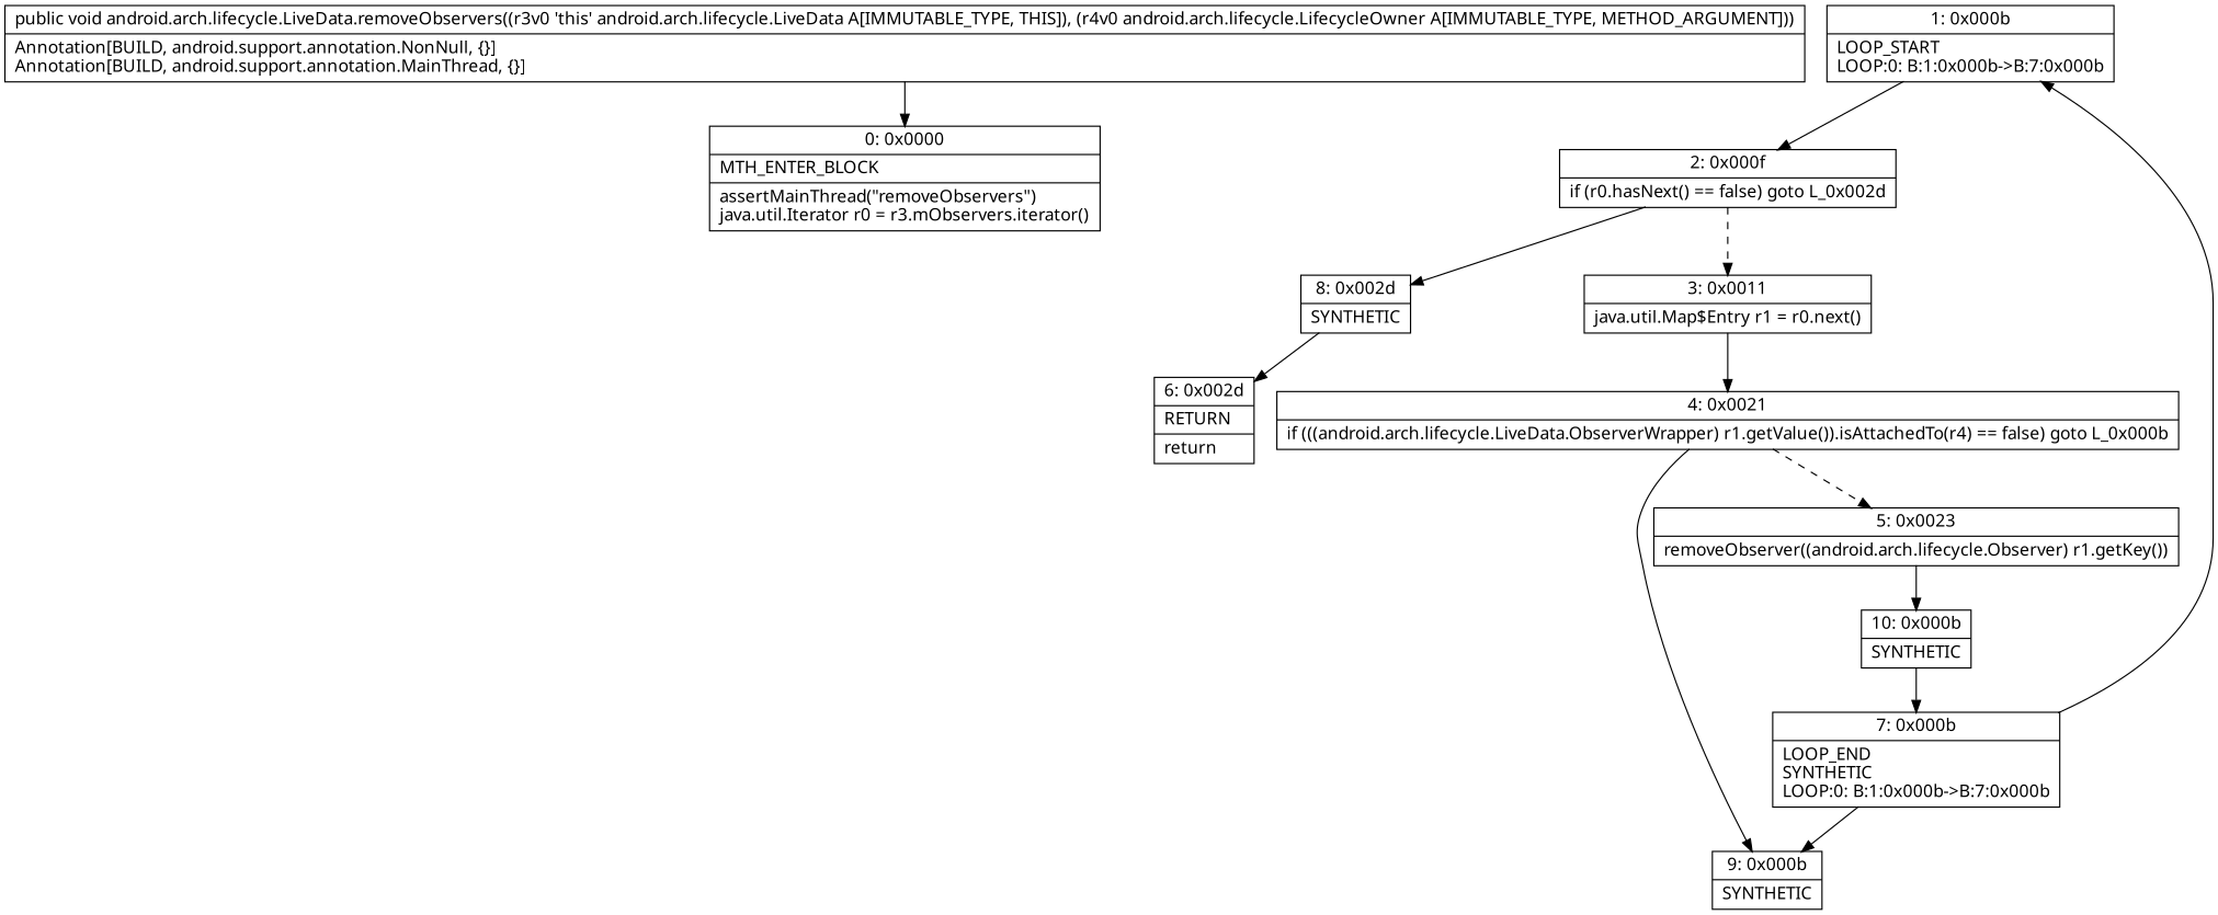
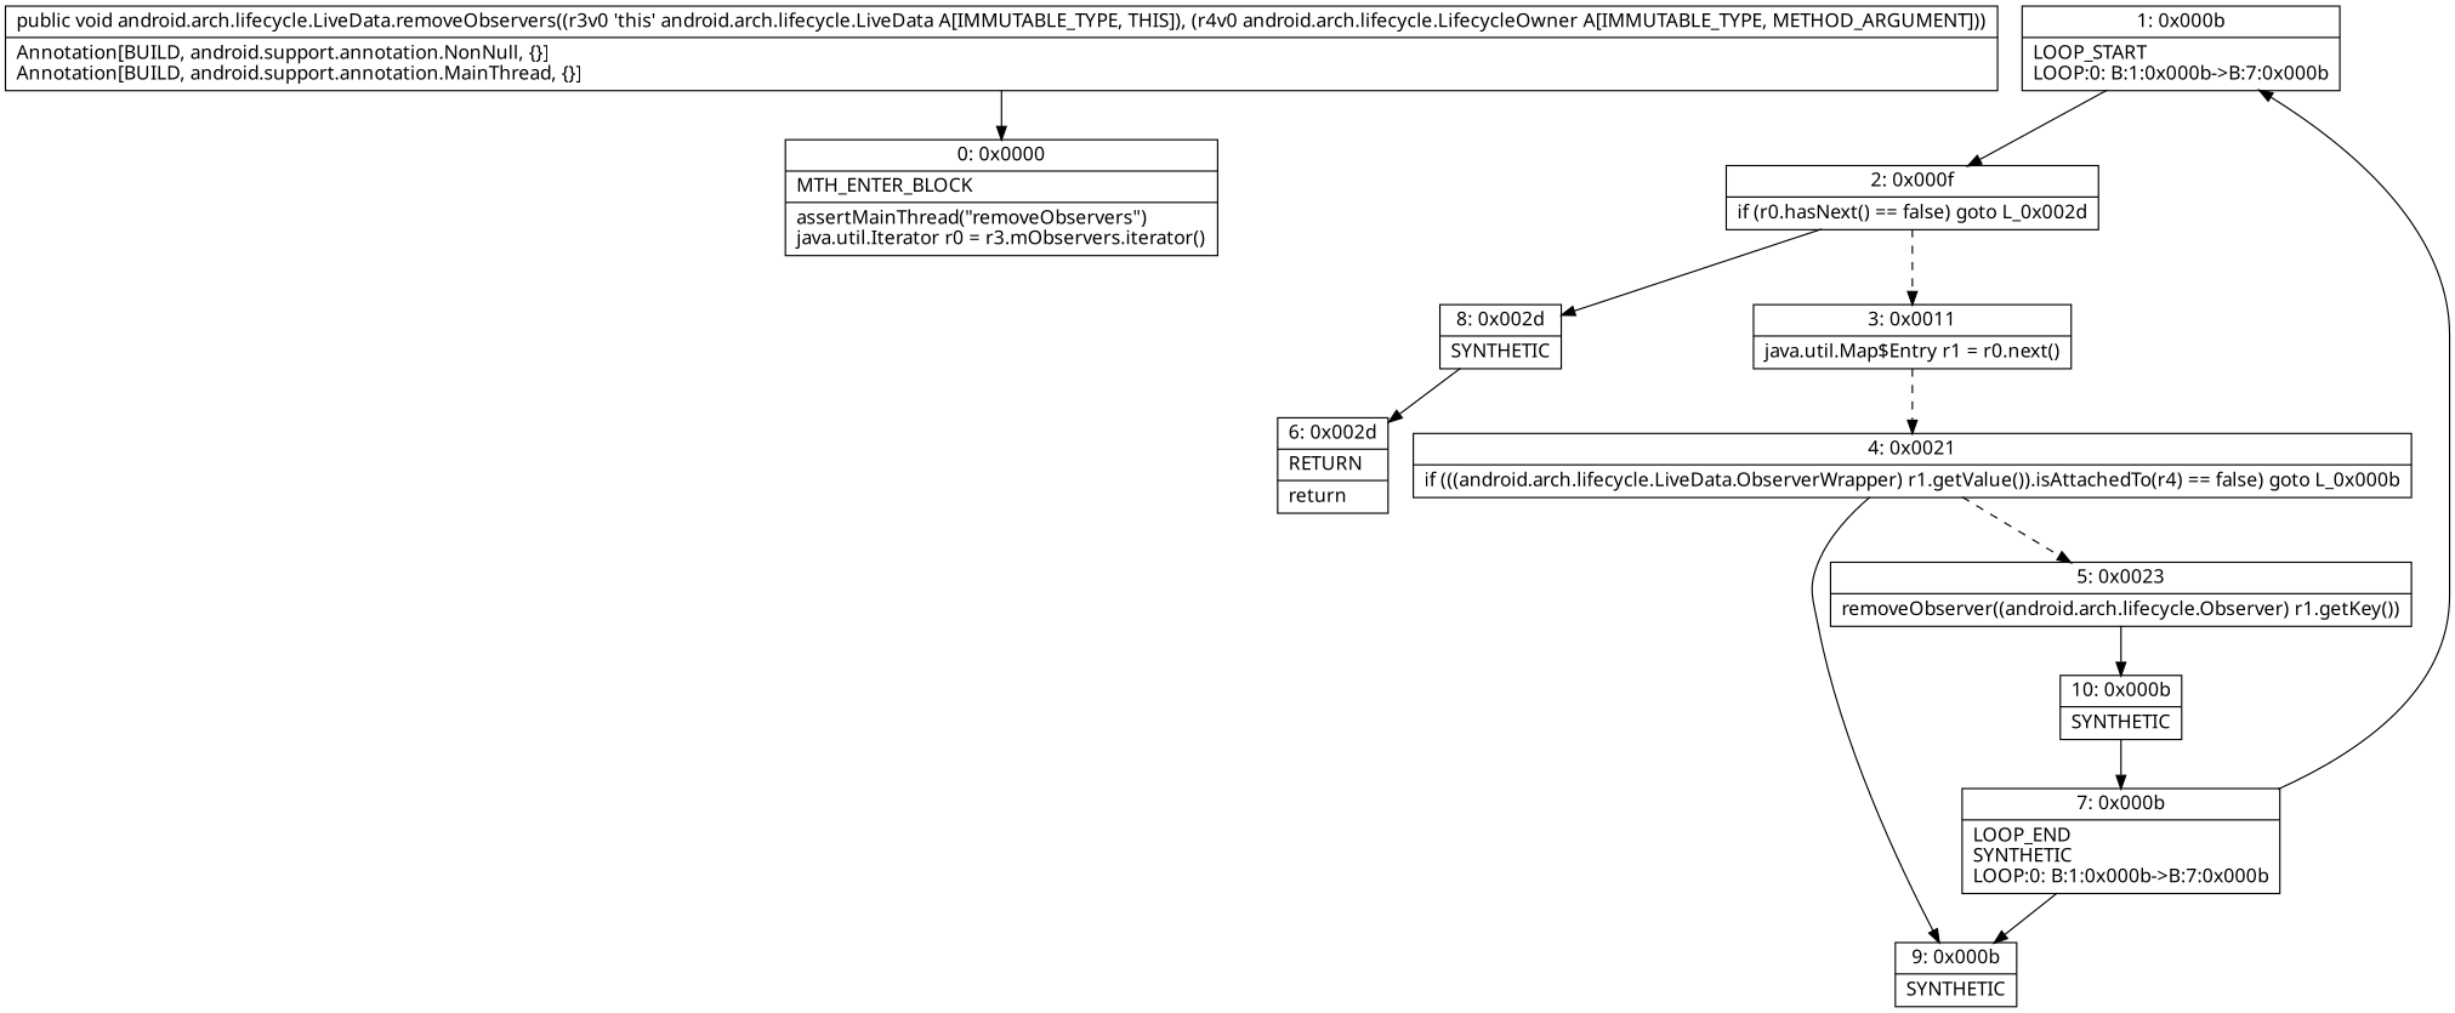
  digraph {
    fontname="Noto Sans"
    node [fontname="Noto Sans" shape=record]
    edge [fontname="Noto Sans"]
    n1 [label="{0\:\ 0x0000|MTH_ENTER_BLOCK\l|assertMainThread(\"removeObservers\")\ljava.util.Iterator r0 = r3.mObservers.iterator()\l}"]
    n2 [label="{1\:\ 0x000b|LOOP_START\lLOOP:0: B:1:0x000b\-\>B:7:0x000b\l}"]
    n3 [label="{2\:\ 0x000f|if (r0.hasNext() == false) goto L_0x002d\l}"]
    n4 [label="{3\:\ 0x0011|java.util.Map$Entry r1 = r0.next()\l}"]
    n5 [label="{8\:\ 0x002d|SYNTHETIC\l}"]
    n6 [label="{4\:\ 0x0021|if (((android.arch.lifecycle.LiveData.ObserverWrapper) r1.getValue()).isAttachedTo(r4) == false) goto L_0x000b\l}"]
    n7 [label="{6\:\ 0x002d|RETURN\l|return\l}"]
    n8 [label="{5\:\ 0x0023|removeObserver((android.arch.lifecycle.Observer) r1.getKey())\l}"]
    n9 [label="{9\:\ 0x000b|SYNTHETIC\l}"]
    n10 [label="{10\:\ 0x000b|SYNTHETIC\l}"]
    n11 [label="{7\:\ 0x000b|LOOP_END\lSYNTHETIC\lLOOP:0: B:1:0x000b\-\>B:7:0x000b\l}"]
    n12 [label="{public void android.arch.lifecycle.LiveData.removeObservers((r3v0 'this' android.arch.lifecycle.LiveData A[IMMUTABLE_TYPE, THIS]), (r4v0 android.arch.lifecycle.LifecycleOwner A[IMMUTABLE_TYPE, METHOD_ARGUMENT]))  | Annotation[BUILD, android.support.annotation.NonNull, \{\}]\lAnnotation[BUILD, android.support.annotation.MainThread, \{\}]\l}"]
    n2 -> n3
    n3 -> n4 [style=dashed]
    n3 -> n5
-   n4 -> n6
+   n4 -> n6 [style=dashed]
    n5 -> n7
    n6 -> n8 [style=dashed]
    n6 -> n9
    n8 -> n10
    n10 -> n11
    n11 -> n2
    n11 -> n9
    n12 -> n1
  }
